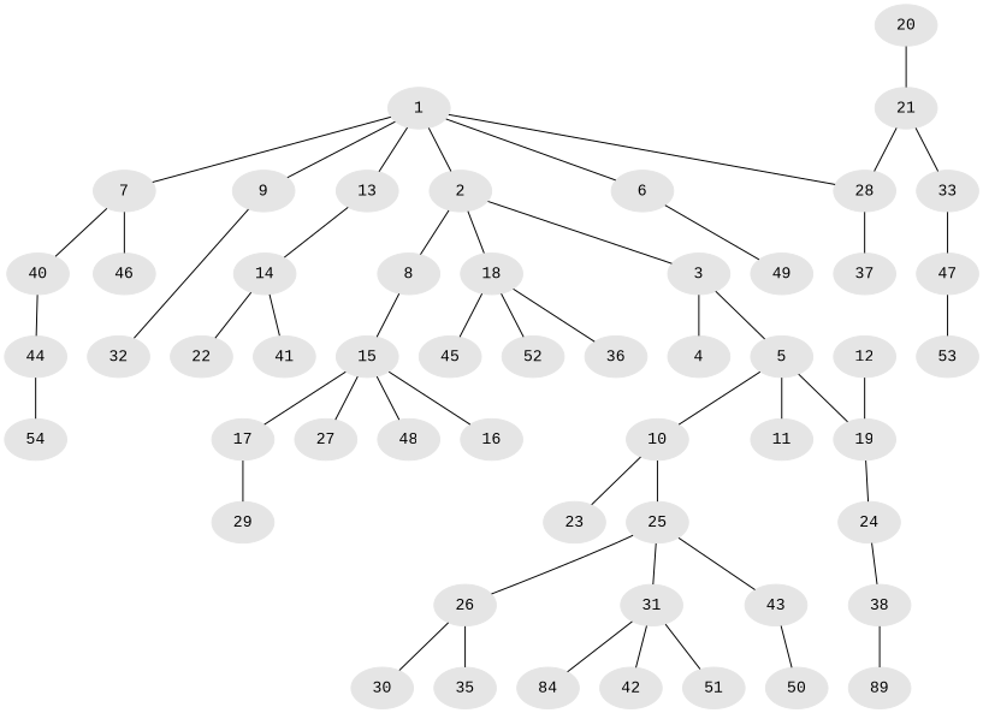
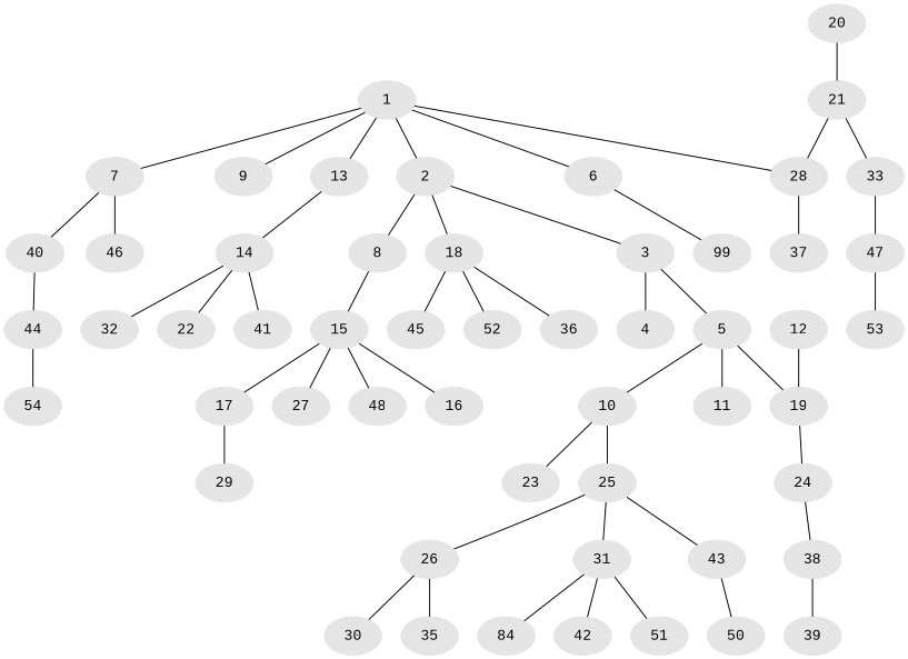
  graph {
    fontname="Liberation Mono"
    node [color=gray90 fontname="Liberation Mono" style=filled]
    edge [fontname="Liberation Mono" weight=1.0]
    1
    2
    6
    7
    9
    13
    28
    3
    8
    18
-   49
+   49 [label=99]
    40
    46
    32
    14
    20
    21
    4
    5
    15
    36
    45
    52
    10
    11
    19
    23
    25
    12
    44
    16
    17
    27
    48
    43
    26
    31
    50
    24
    22
    41
    29
    38
    33
    37
    47
-   39 [label=89]
+   39
    30
    35
    n50 [label=84]
    42
    51
    53
    54
    1 -- 2
    1 -- 6
    1 -- 7
    1 -- 9
    1 -- 13
    1 -- 28
    2 -- 3
    2 -- 8
    2 -- 18
    6 -- 49
    7 -- 40
    7 -- 46
-   9 -- 32
+   14 -- 32
    13 -- 14
    28 -- 37
    3 -- 4 [weight=2.0]
    3 -- 5
    8 -- 15
    18 -- 36
    18 -- 45
    18 -- 52
    40 -- 44
    14 -- 22
    14 -- 41
    20 -- 21
    21 -- 28
    21 -- 33
    5 -- 10
    5 -- 11
    5 -- 19
    15 -- 16
    15 -- 17
    15 -- 27
    15 -- 48
    10 -- 23
    10 -- 25
    19 -- 24
    25 -- 43
    25 -- 26
    25 -- 31
    12 -- 19
    44 -- 54
    17 -- 29
    43 -- 50
    26 -- 30
    26 -- 35
    31 -- n50
    31 -- 42
    31 -- 51
    24 -- 38
    38 -- 39 [weight=3.0]
    33 -- 47
    47 -- 53
  }
